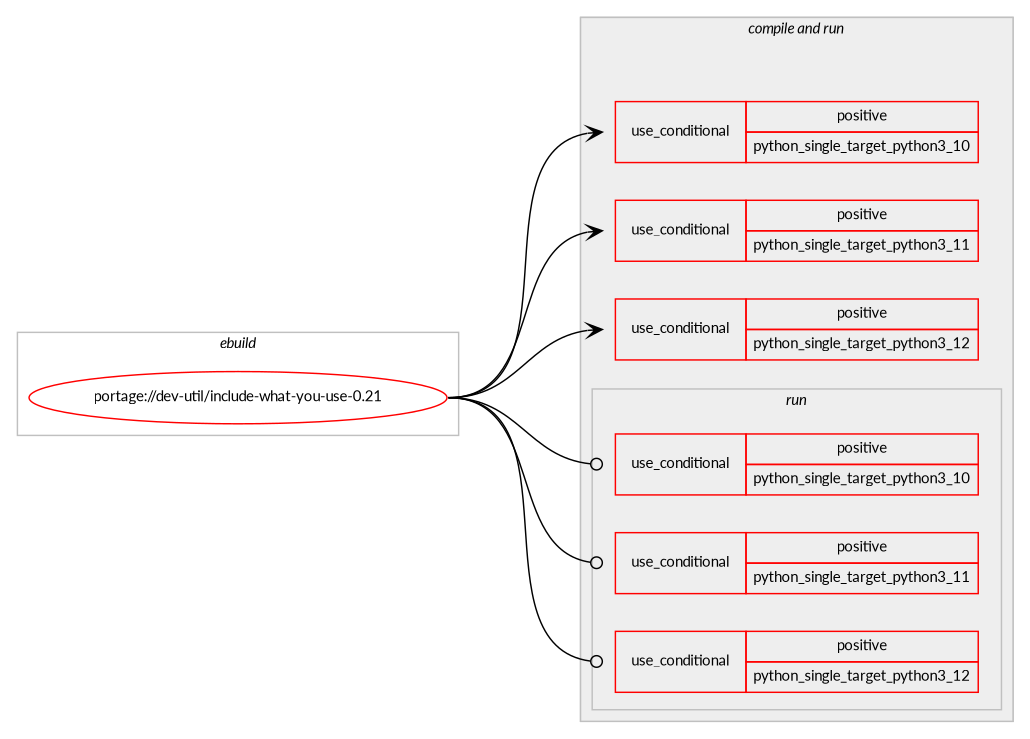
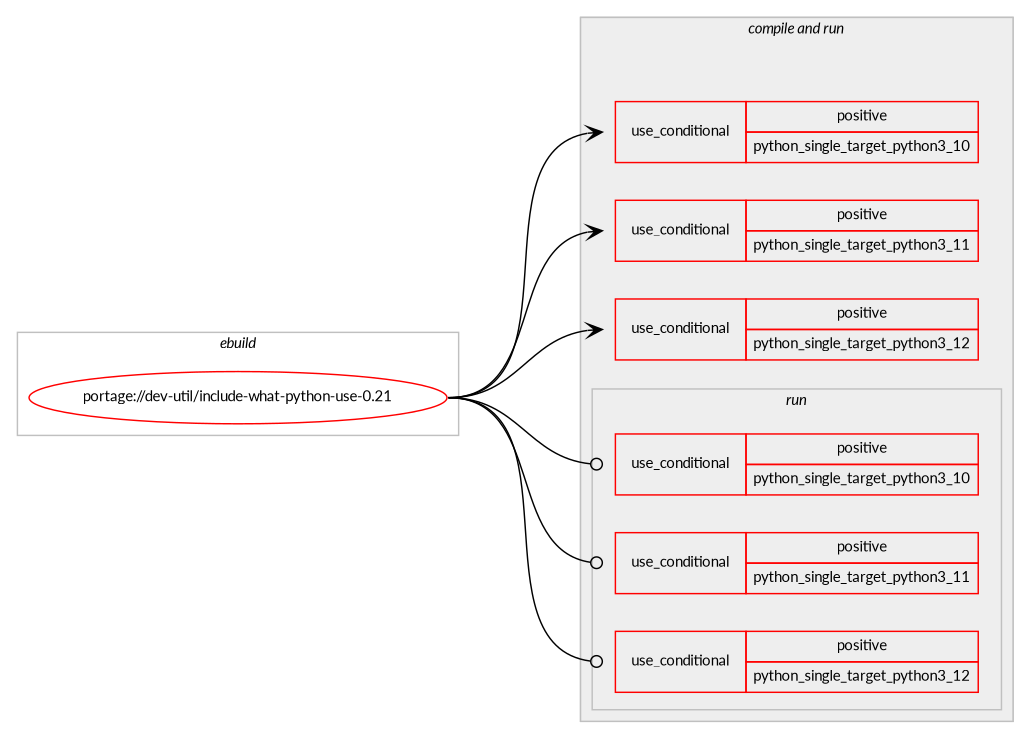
  digraph {
    compound=true
    concentrate=true
    fontname=Lato
    fontsize=10
    newrank=true
    rankdir=LR
    ranksep=1.5
    node [color=red fontname=Lato fontsize=10 shape=none]
    edge [arrowhead=vee headport=w style=solid tailport=e weight=20 fontname=Lato]
-   n1 [label="portage://dev-util/include-what-you-use-0.21" width=4 shape=""]
+   n1 [label="portage://dev-util/include-what-python-use-0.21" width=4 shape=""]
    n2 [label=<<TABLE BORDER="0" CELLBORDER="1" CELLSPACING="0" CELLPADDING="4"><TR><TD ROWSPAN="3" CELLPADDING="10">use_conditional</TD></TR><TR><TD>positive</TD></TR><TR><TD>python_single_target_python3_10</TD></TR></TABLE>>]
    n3 [label=<<TABLE BORDER="0" CELLBORDER="1" CELLSPACING="0" CELLPADDING="4"><TR><TD ROWSPAN="3" CELLPADDING="10">use_conditional</TD></TR><TR><TD>positive</TD></TR><TR><TD>python_single_target_python3_11</TD></TR></TABLE>>]
    n4 [label=<<TABLE BORDER="0" CELLBORDER="1" CELLSPACING="0" CELLPADDING="4"><TR><TD ROWSPAN="3" CELLPADDING="10">use_conditional</TD></TR><TR><TD>positive</TD></TR><TR><TD>python_single_target_python3_12</TD></TR></TABLE>>]
    n5 [label=<<TABLE BORDER="0" CELLBORDER="1" CELLSPACING="0" CELLPADDING="4"><TR><TD ROWSPAN="3" CELLPADDING="10">use_conditional</TD></TR><TR><TD>positive</TD></TR><TR><TD>python_single_target_python3_10</TD></TR></TABLE>>]
    n6 [label=<<TABLE BORDER="0" CELLBORDER="1" CELLSPACING="0" CELLPADDING="4"><TR><TD ROWSPAN="3" CELLPADDING="10">use_conditional</TD></TR><TR><TD>positive</TD></TR><TR><TD>python_single_target_python3_11</TD></TR></TABLE>>]
    n7 [label=<<TABLE BORDER="0" CELLBORDER="1" CELLSPACING="0" CELLPADDING="4"><TR><TD ROWSPAN="3" CELLPADDING="10">use_conditional</TD></TR><TR><TD>positive</TD></TR><TR><TD>python_single_target_python3_12</TD></TR></TABLE>>]
    subgraph cluster_1 {
      color=gray
      label=<<i>ebuild</i>>
      rank=same
      n1
    }
    subgraph cluster_2 {
      color=gray
      label=<<i>dependencies</i>>
      subgraph cluster_3 {
        color=gray
        fillcolor="#eeeeee"
        label=<<i>compile</i>>
        style=filled
        subgraph sub_4 {
          color=gray
          fillcolor="#eeeeee"
          label=<<i>compile</i>>
          style=filled
          n2
        }
        subgraph sub_5 {
          color=gray
          fillcolor="#eeeeee"
          label=<<i>compile</i>>
          style=filled
          n3
        }
        subgraph sub_6 {
          color=gray
          fillcolor="#eeeeee"
          label=<<i>compile</i>>
          style=filled
          n4
        }
      }
      subgraph cluster_7 {
        color=gray
        fillcolor="#eeeeee"
        label=<<i>compile and run</i>>
        style=filled
      }
      subgraph cluster_8 {
        color=gray
        fillcolor="#eeeeee"
        label=<<i>run</i>>
        style=filled
        subgraph sub_9 {
          color=gray
          fillcolor="#eeeeee"
          label=<<i>run</i>>
          style=filled
          n5
        }
        subgraph sub_10 {
          color=gray
          fillcolor="#eeeeee"
          label=<<i>run</i>>
          style=filled
          n6
        }
        subgraph sub_11 {
          color=gray
          fillcolor="#eeeeee"
          label=<<i>run</i>>
          style=filled
          n7
        }
      }
    }
    subgraph cluster_12 {
      color=gray
      label=<<i>candidates</i>>
      rank=same
    }
    n1 -> n2
    n1 -> n3
    n1 -> n4
    n1 -> n5 [arrowhead=odot]
    n1 -> n6 [arrowhead=odot]
    n1 -> n7 [arrowhead=odot]
  }
